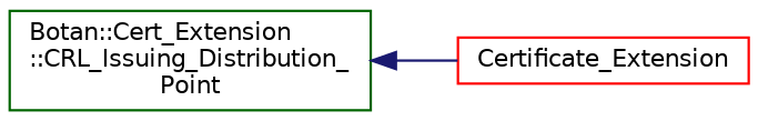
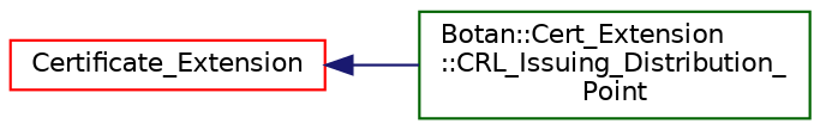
  digraph {
    rankdir=LR
    node [fillcolor=white fontname=Helvetica fontsize=10 shape=record style=filled]
    n1 [color=red height=0.2 label=Certificate_Extension width=0.4]
    n2 [color=darkgreen height=0.2 label="Botan::Cert_Extension\l::CRL_Issuing_Distribution_\lPoint" width=0.4]
-   n2 -> n1 [color=midnightblue dir=back fontname=Helvetica fontsize=10 labelfontname=Helvetica labelfontsize=10 style=solid]
+   n1 -> n2 [color=midnightblue dir=back fontname=Helvetica fontsize=10 labelfontname=Helvetica labelfontsize=10 style=solid]
  }
